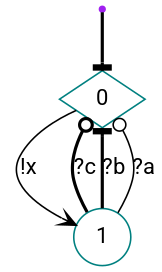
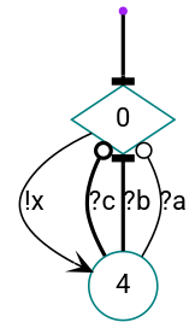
  digraph {
    fontname=Roboto
    node [color=teal fontname=Roboto]
    edge [style=bold arrowhead=tee fontname=Roboto]
    ENTRY [shape=point color=purple]
    0 [shape=diamond]
-   1 [shape=circle]
+   1 [shape=circle label=4]
    ENTRY -> 0
    0 -> 1 [label="!x" style=solid arrowhead=vee]
    1 -> 0 [label="?c" arrowhead=odot]
    1 -> 0 [label="?b"]
    1 -> 0 [label="?a" style=solid arrowhead=odot]
  }
